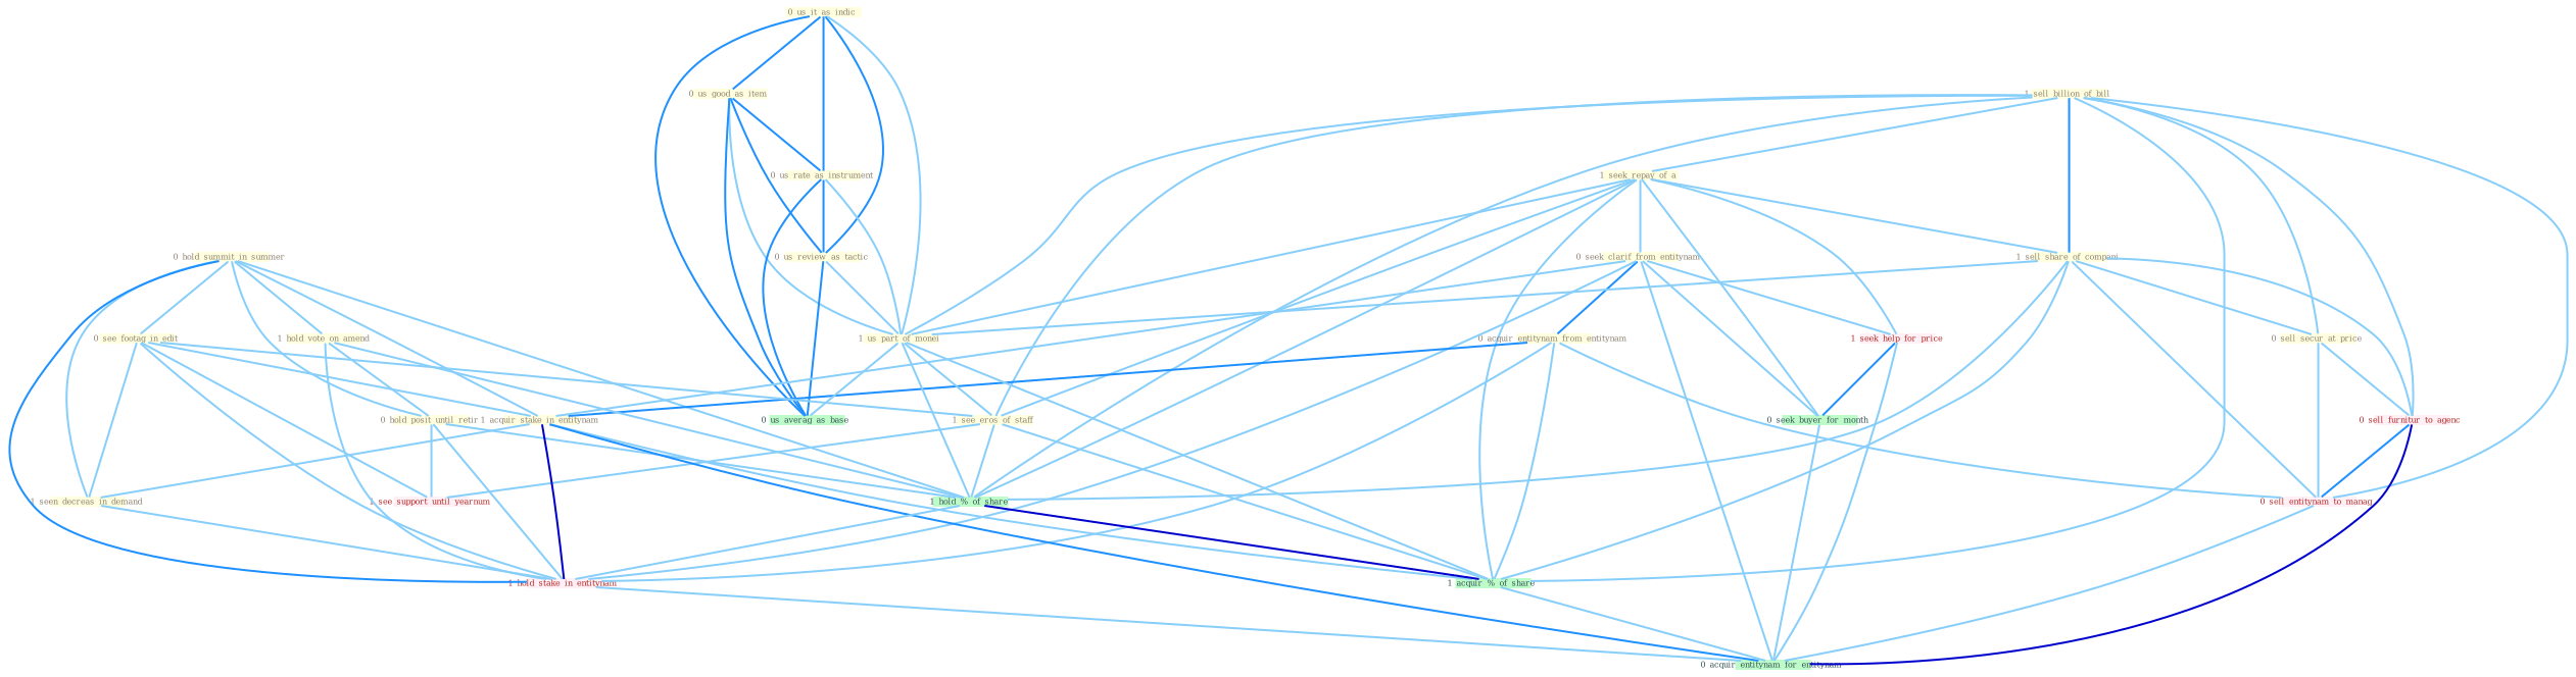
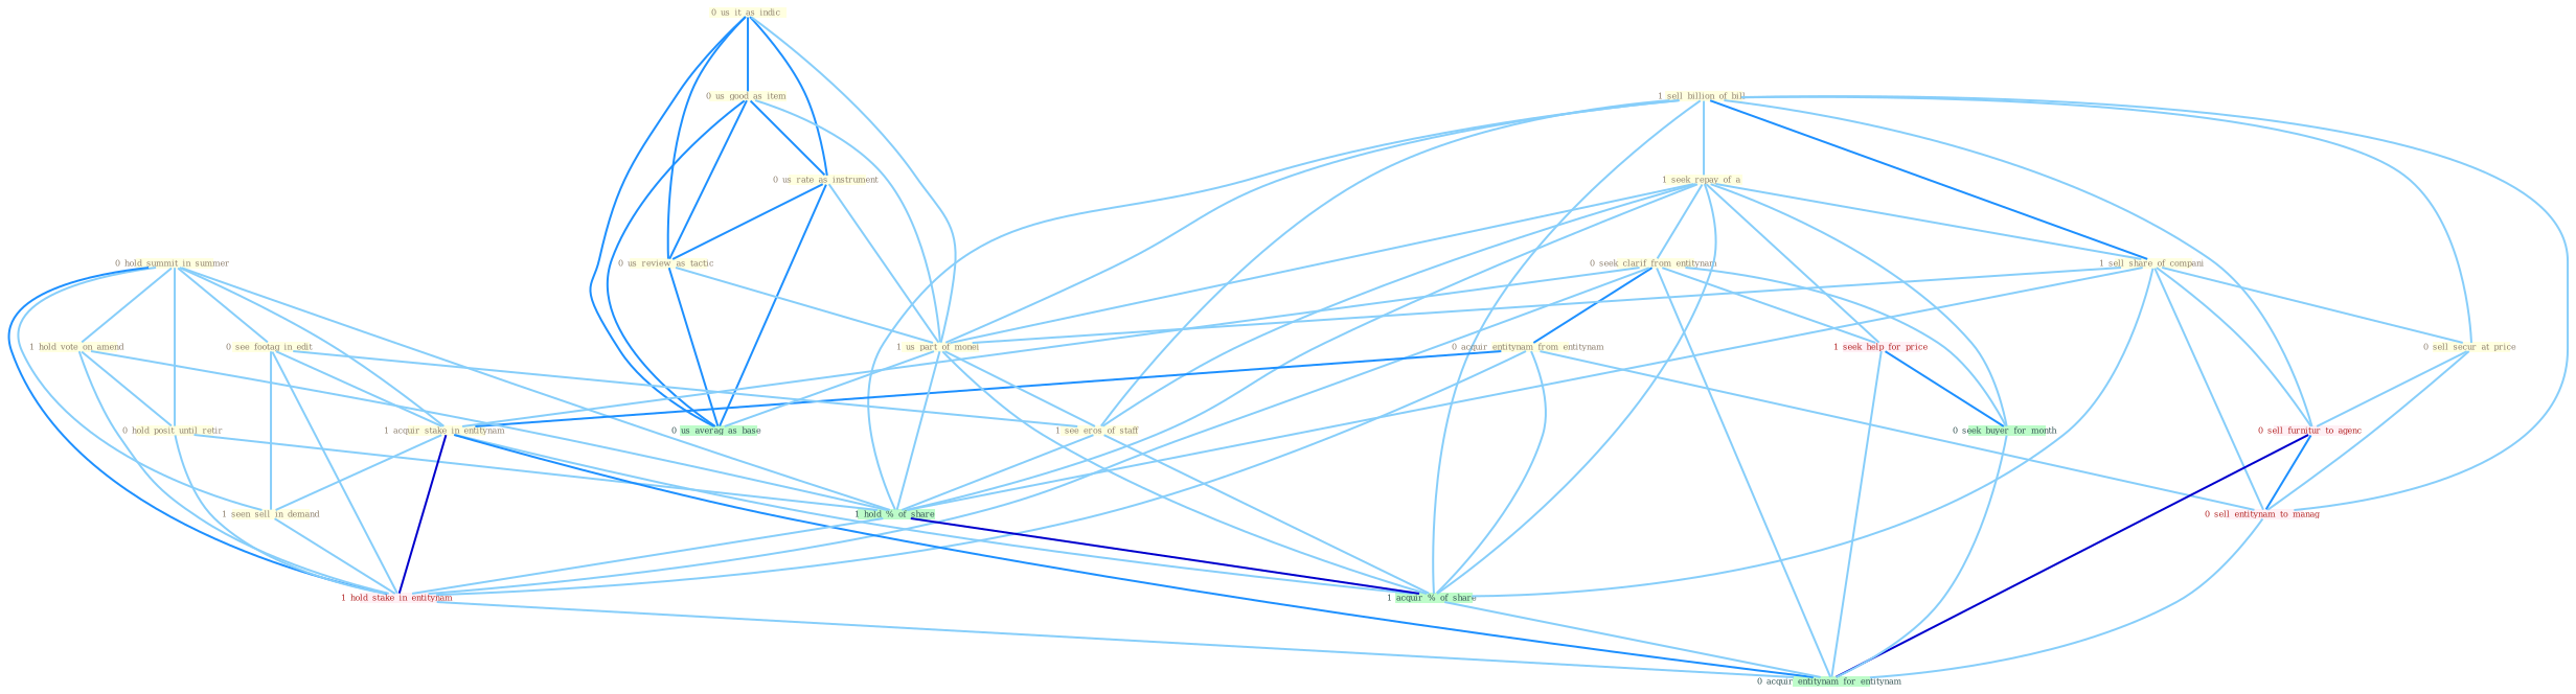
  graph {
    node [color="#ffffe0" fixedsize=true fontcolor="#8b7d6b" fontsize=4 shape=polygon style=filled]
    edge [color="#87cefa" w=1]
    "0_us_it_as_indic " [height=.06 width=.5]
    "1_sell_billion_of_bill " [height=.06 width=.5]
    "0_us_good_as_item " [height=.06 width=.5]
    "0_us_rate_as_instrument " [height=.06 width=.5]
    "0_us_review_as_tactic " [height=.06 width=.5]
    "0_hold_summit_in_summer " [height=.06 width=.5]
    "1_seek_repay_of_a " [height=.06 width=.5]
    "0_seek_clarif_from_entitynam " [height=.06 width=.5]
    "0_acquir_entitynam_from_entitynam " [height=.06 width=.5]
    "1_sell_share_of_compani " [height=.06 width=.5]
    "0_see_footag_in_edit " [height=.06 width=.5]
    "1_us_part_of_monei " [height=.06 width=.5]
    "1_see_eros_of_staff " [height=.06 width=.5]
    "1_hold_vote_on_amend " [height=.06 width=.5]
    "0_hold_posit_until_retir " [height=.06 width=.5]
    "1_acquir_stake_in_entitynam " [height=.06 width=.5]
-   "1_seen_decreas_in_demand " [height=.06 width=.5]
+   "1_seen_decreas_in_demand " [height=.06 width=.5 label="1_seen_sell_in_demand"]
    "0_sell_secur_at_price " [height=.06 width=.5]
    "1_hold_stake_in_entitynam " [color="#fff0f5" fontcolor="#b22222" height=.06 width=.5]
    n20 [color="#fff0f5" fontcolor="#b22222" height=.06 label="1_seek_help_for_price" width=.5]
-   "1_see_support_until_yearnum " [color="#fff0f5" fontcolor="#b22222" height=.06 width=.5]
    "0_sell_furnitur_to_agenc " [color="#fff0f5" fontcolor="#b22222" height=.06 width=.5]
    "0_sell_entitynam_to_manag " [color="#fff0f5" fontcolor="#b22222" height=.06 width=.5]
    "0_us_averag_as_base " [color="#BDFCC9" fontcolor="#2f4f4f" height=.06 width=.5]
    "1_hold_%_of_share " [color="#BDFCC9" fontcolor="#2f4f4f" height=.06 width=.5]
    "1_acquir_%_of_share " [color="#BDFCC9" fontcolor="#2f4f4f" height=.06 width=.5]
    "0_seek_buyer_for_month " [color="#BDFCC9" fontcolor="#2f4f4f" height=.06 width=.5]
    "0_acquir_entitynam_for_entitynam " [color="#BDFCC9" fontcolor="#2f4f4f" height=.06 width=.5]
    subgraph sub_1 {
      "0_us_it_as_indic "
      "1_sell_billion_of_bill "
      "0_us_good_as_item "
      "0_us_rate_as_instrument "
      "0_us_review_as_tactic "
      "0_hold_summit_in_summer "
      "1_seek_repay_of_a "
      "0_seek_clarif_from_entitynam "
      "0_acquir_entitynam_from_entitynam "
      "1_sell_share_of_compani "
      "0_see_footag_in_edit "
      "1_us_part_of_monei "
      "1_see_eros_of_staff "
      "1_hold_vote_on_amend "
      "0_hold_posit_until_retir "
      "1_acquir_stake_in_entitynam "
      "1_seen_decreas_in_demand "
      "0_sell_secur_at_price "
    }
    subgraph sub_2 {
      "1_hold_stake_in_entitynam "
      n20
-     "1_see_support_until_yearnum "
      "0_sell_furnitur_to_agenc "
      "0_sell_entitynam_to_manag "
    }
    "0_us_it_as_indic " -- "0_us_good_as_item " [color="#1e90ff" w=2]
    "0_us_it_as_indic " -- "0_us_rate_as_instrument " [color="#1e90ff" w=2]
    "0_us_it_as_indic " -- "0_us_review_as_tactic " [color="#1e90ff" w=2]
    "0_us_it_as_indic " -- "1_us_part_of_monei "
    "0_us_it_as_indic " -- "0_us_averag_as_base " [color="#1e90ff" w=2]
    "1_sell_billion_of_bill " -- "1_seek_repay_of_a "
    "1_sell_billion_of_bill " -- "1_sell_share_of_compani " [color="#1e90ff" w=2]
    "1_sell_billion_of_bill " -- "1_us_part_of_monei "
    "1_sell_billion_of_bill " -- "1_see_eros_of_staff "
    "1_sell_billion_of_bill " -- "0_sell_secur_at_price "
    "1_sell_billion_of_bill " -- "0_sell_furnitur_to_agenc "
    "1_sell_billion_of_bill " -- "0_sell_entitynam_to_manag "
    "1_sell_billion_of_bill " -- "1_hold_%_of_share "
    "1_sell_billion_of_bill " -- "1_acquir_%_of_share "
    "0_us_good_as_item " -- "0_us_rate_as_instrument " [color="#1e90ff" w=2]
    "0_us_good_as_item " -- "0_us_review_as_tactic " [color="#1e90ff" w=2]
    "0_us_good_as_item " -- "1_us_part_of_monei "
    "0_us_good_as_item " -- "0_us_averag_as_base " [color="#1e90ff" w=2]
    "0_us_rate_as_instrument " -- "0_us_review_as_tactic " [color="#1e90ff" w=2]
    "0_us_rate_as_instrument " -- "1_us_part_of_monei "
    "0_us_rate_as_instrument " -- "0_us_averag_as_base " [color="#1e90ff" w=2]
    "0_us_review_as_tactic " -- "1_us_part_of_monei "
    "0_us_review_as_tactic " -- "0_us_averag_as_base " [color="#1e90ff" w=2]
    "0_hold_summit_in_summer " -- "0_see_footag_in_edit "
    "0_hold_summit_in_summer " -- "1_hold_vote_on_amend "
    "0_hold_summit_in_summer " -- "0_hold_posit_until_retir "
    "0_hold_summit_in_summer " -- "1_acquir_stake_in_entitynam "
    "0_hold_summit_in_summer " -- "1_seen_decreas_in_demand "
    "0_hold_summit_in_summer " -- "1_hold_stake_in_entitynam " [color="#1e90ff" w=2]
    "0_hold_summit_in_summer " -- "1_hold_%_of_share "
    "1_seek_repay_of_a " -- "0_seek_clarif_from_entitynam "
    "1_seek_repay_of_a " -- "1_sell_share_of_compani "
    "1_seek_repay_of_a " -- "1_us_part_of_monei "
    "1_seek_repay_of_a " -- "1_see_eros_of_staff "
    "1_seek_repay_of_a " -- n20
    "1_seek_repay_of_a " -- "1_hold_%_of_share "
    "1_seek_repay_of_a " -- "1_acquir_%_of_share "
    "1_seek_repay_of_a " -- "0_seek_buyer_for_month "
    "0_seek_clarif_from_entitynam " -- "0_acquir_entitynam_from_entitynam " [color="#1e90ff" w=2]
    "0_seek_clarif_from_entitynam " -- "1_acquir_stake_in_entitynam "
    "0_seek_clarif_from_entitynam " -- "1_hold_stake_in_entitynam "
    "0_seek_clarif_from_entitynam " -- n20
    "0_seek_clarif_from_entitynam " -- "0_seek_buyer_for_month "
    "0_seek_clarif_from_entitynam " -- "0_acquir_entitynam_for_entitynam "
    "0_acquir_entitynam_from_entitynam " -- "1_acquir_stake_in_entitynam " [color="#1e90ff" w=2]
    "0_acquir_entitynam_from_entitynam " -- "1_hold_stake_in_entitynam "
    "0_acquir_entitynam_from_entitynam " -- "0_sell_entitynam_to_manag "
    "0_acquir_entitynam_from_entitynam " -- "1_acquir_%_of_share "
    "1_sell_share_of_compani " -- "1_us_part_of_monei "
    "1_sell_share_of_compani " -- "0_sell_secur_at_price "
    "1_sell_share_of_compani " -- "0_sell_furnitur_to_agenc "
    "1_sell_share_of_compani " -- "0_sell_entitynam_to_manag "
    "1_sell_share_of_compani " -- "1_hold_%_of_share "
    "1_sell_share_of_compani " -- "1_acquir_%_of_share "
    "0_see_footag_in_edit " -- "1_see_eros_of_staff "
    "0_see_footag_in_edit " -- "1_acquir_stake_in_entitynam "
    "0_see_footag_in_edit " -- "1_seen_decreas_in_demand "
    "0_see_footag_in_edit " -- "1_hold_stake_in_entitynam "
-   "0_see_footag_in_edit " -- "1_see_support_until_yearnum "
    "1_us_part_of_monei " -- "1_see_eros_of_staff "
    "1_us_part_of_monei " -- "0_us_averag_as_base "
    "1_us_part_of_monei " -- "1_hold_%_of_share "
    "1_us_part_of_monei " -- "1_acquir_%_of_share "
-   "1_see_eros_of_staff " -- "1_see_support_until_yearnum "
    "1_see_eros_of_staff " -- "1_hold_%_of_share "
    "1_see_eros_of_staff " -- "1_acquir_%_of_share "
    "1_hold_vote_on_amend " -- "0_hold_posit_until_retir "
    "1_hold_vote_on_amend " -- "1_hold_stake_in_entitynam "
    "1_hold_vote_on_amend " -- "1_hold_%_of_share "
    "0_hold_posit_until_retir " -- "1_hold_stake_in_entitynam "
-   "0_hold_posit_until_retir " -- "1_see_support_until_yearnum "
    "0_hold_posit_until_retir " -- "1_hold_%_of_share "
    "1_acquir_stake_in_entitynam " -- "1_seen_decreas_in_demand "
    "1_acquir_stake_in_entitynam " -- "1_hold_stake_in_entitynam " [color="#0000cd" w=3]
    "1_acquir_stake_in_entitynam " -- "1_acquir_%_of_share "
    "1_acquir_stake_in_entitynam " -- "0_acquir_entitynam_for_entitynam " [color="#1e90ff" w=2]
    "1_seen_decreas_in_demand " -- "1_hold_stake_in_entitynam "
    "0_sell_secur_at_price " -- "0_sell_furnitur_to_agenc "
    "0_sell_secur_at_price " -- "0_sell_entitynam_to_manag "
    "1_hold_stake_in_entitynam " -- "0_acquir_entitynam_for_entitynam "
    n20 -- "0_seek_buyer_for_month " [color="#1e90ff" w=2]
    n20 -- "0_acquir_entitynam_for_entitynam "
    "0_sell_furnitur_to_agenc " -- "0_sell_entitynam_to_manag " [color="#1e90ff" w=2]
    "0_sell_furnitur_to_agenc " -- "0_acquir_entitynam_for_entitynam " [color="#0000cd" w=3]
    "0_sell_entitynam_to_manag " -- "0_acquir_entitynam_for_entitynam "
    "1_hold_%_of_share " -- "1_hold_stake_in_entitynam "
    "1_hold_%_of_share " -- "1_acquir_%_of_share " [color="#0000cd" w=3]
    "1_acquir_%_of_share " -- "0_acquir_entitynam_for_entitynam "
    "0_seek_buyer_for_month " -- "0_acquir_entitynam_for_entitynam "
  }
